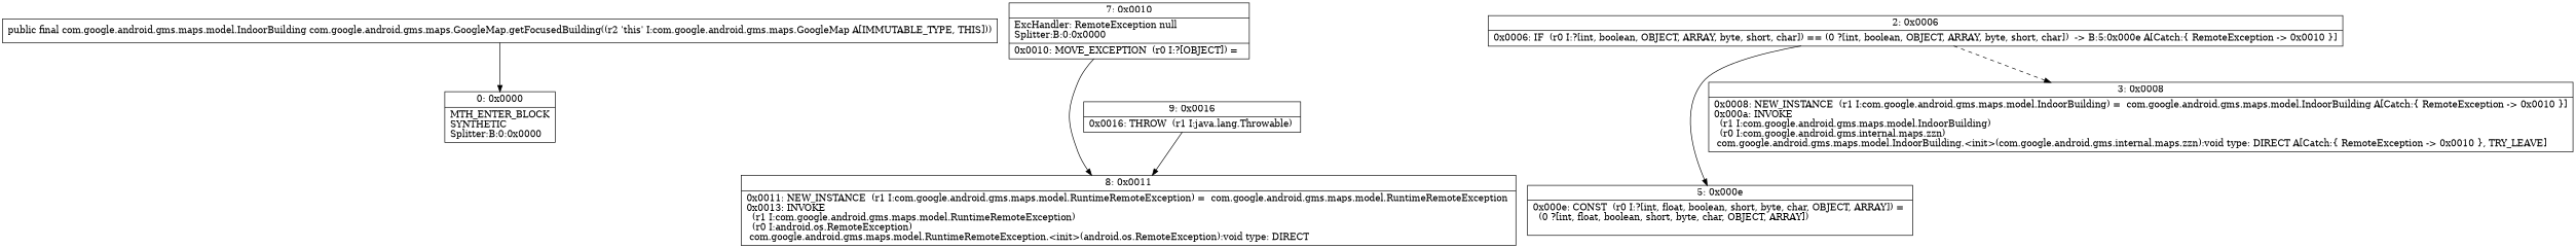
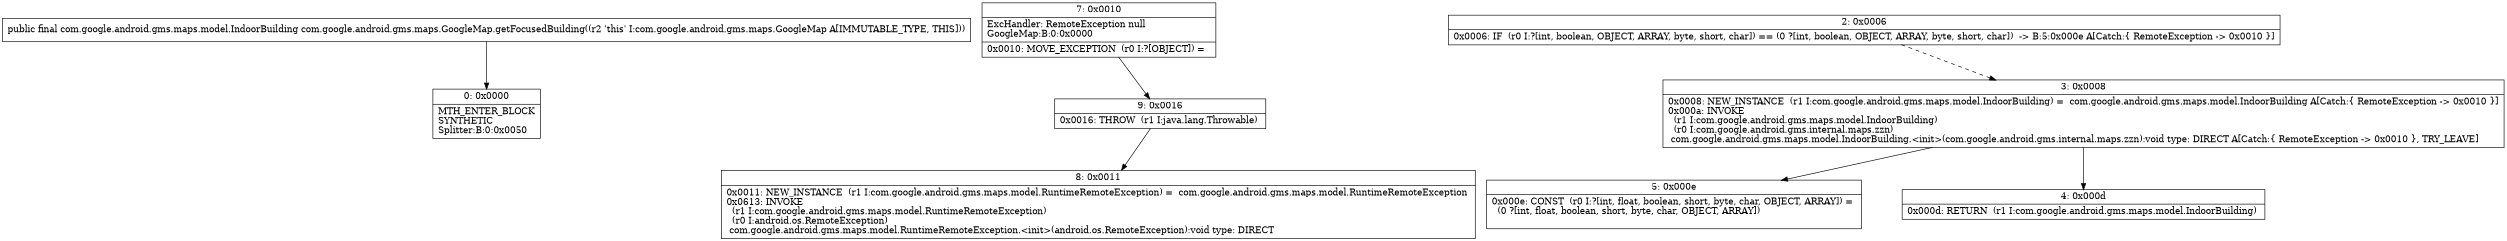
  digraph {
    node [shape=record]
-   n1 [label="{0\:\ 0x0000|MTH_ENTER_BLOCK\lSYNTHETIC\lSplitter:B:0:0x0000\l}"]
-   n2 [label="{7\:\ 0x0010|ExcHandler: RemoteException null\lSplitter:B:0:0x0000\l|0x0010: MOVE_EXCEPTION  (r0 I:?[OBJECT]) =  \l}"]
-   n3 [label="{8\:\ 0x0011|0x0011: NEW_INSTANCE  (r1 I:com.google.android.gms.maps.model.RuntimeRemoteException) =  com.google.android.gms.maps.model.RuntimeRemoteException \l0x0013: INVOKE  \l  (r1 I:com.google.android.gms.maps.model.RuntimeRemoteException)\l  (r0 I:android.os.RemoteException)\l com.google.android.gms.maps.model.RuntimeRemoteException.\<init\>(android.os.RemoteException):void type: DIRECT \l}"]
+   n1 [label="{0\:\ 0x0000|MTH_ENTER_BLOCK\lSYNTHETIC\lSplitter:B:0:0x0050\l}"]
+   n2 [label="{7\:\ 0x0010|ExcHandler: RemoteException null\lGoogleMap:B:0:0x0000\l|0x0010: MOVE_EXCEPTION  (r0 I:?[OBJECT]) =  \l}"]
+   n3 [label="{8\:\ 0x0011|0x0011: NEW_INSTANCE  (r1 I:com.google.android.gms.maps.model.RuntimeRemoteException) =  com.google.android.gms.maps.model.RuntimeRemoteException \l0x0613: INVOKE  \l  (r1 I:com.google.android.gms.maps.model.RuntimeRemoteException)\l  (r0 I:android.os.RemoteException)\l com.google.android.gms.maps.model.RuntimeRemoteException.\<init\>(android.os.RemoteException):void type: DIRECT \l}"]
    n4 [label="{2\:\ 0x0006|0x0006: IF  (r0 I:?[int, boolean, OBJECT, ARRAY, byte, short, char]) == (0 ?[int, boolean, OBJECT, ARRAY, byte, short, char])  \-\> B:5:0x000e A[Catch:\{ RemoteException \-\> 0x0010 \}]\l}"]
    n5 [label="{3\:\ 0x0008|0x0008: NEW_INSTANCE  (r1 I:com.google.android.gms.maps.model.IndoorBuilding) =  com.google.android.gms.maps.model.IndoorBuilding A[Catch:\{ RemoteException \-\> 0x0010 \}]\l0x000a: INVOKE  \l  (r1 I:com.google.android.gms.maps.model.IndoorBuilding)\l  (r0 I:com.google.android.gms.internal.maps.zzn)\l com.google.android.gms.maps.model.IndoorBuilding.\<init\>(com.google.android.gms.internal.maps.zzn):void type: DIRECT A[Catch:\{ RemoteException \-\> 0x0010 \}, TRY_LEAVE]\l}"]
    n6 [label="{5\:\ 0x000e|0x000e: CONST  (r0 I:?[int, float, boolean, short, byte, char, OBJECT, ARRAY]) = \l  (0 ?[int, float, boolean, short, byte, char, OBJECT, ARRAY])\l \l}"]
+   n7 [label="{4\:\ 0x000d|0x000d: RETURN  (r1 I:com.google.android.gms.maps.model.IndoorBuilding) \l}"]
    n8 [label="{9\:\ 0x0016|0x0016: THROW  (r1 I:java.lang.Throwable) \l}"]
    n9 [label="{public final com.google.android.gms.maps.model.IndoorBuilding com.google.android.gms.maps.GoogleMap.getFocusedBuilding((r2 'this' I:com.google.android.gms.maps.GoogleMap A[IMMUTABLE_TYPE, THIS])) }"]
-   n2 -> n3
+   n2 -> n8
    n4 -> n5 [style=dashed]
-   n4 -> n6
+   n5 -> n6
+   n5 -> n7
    n8 -> n3
    n9 -> n1
  }
